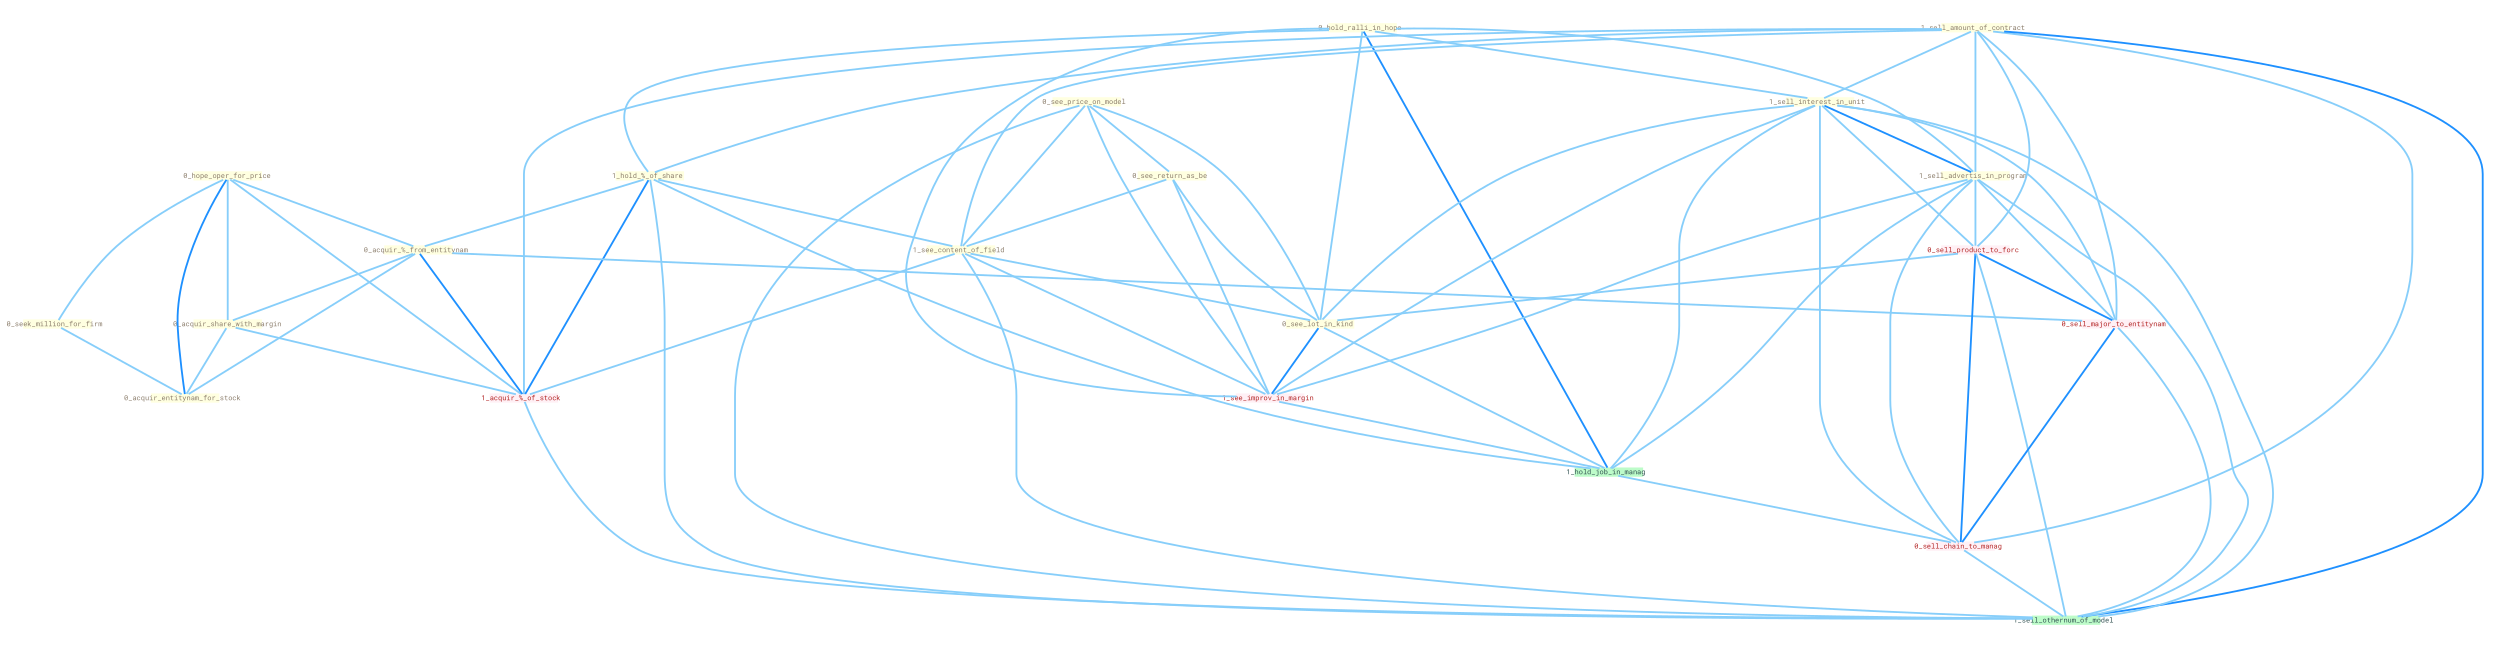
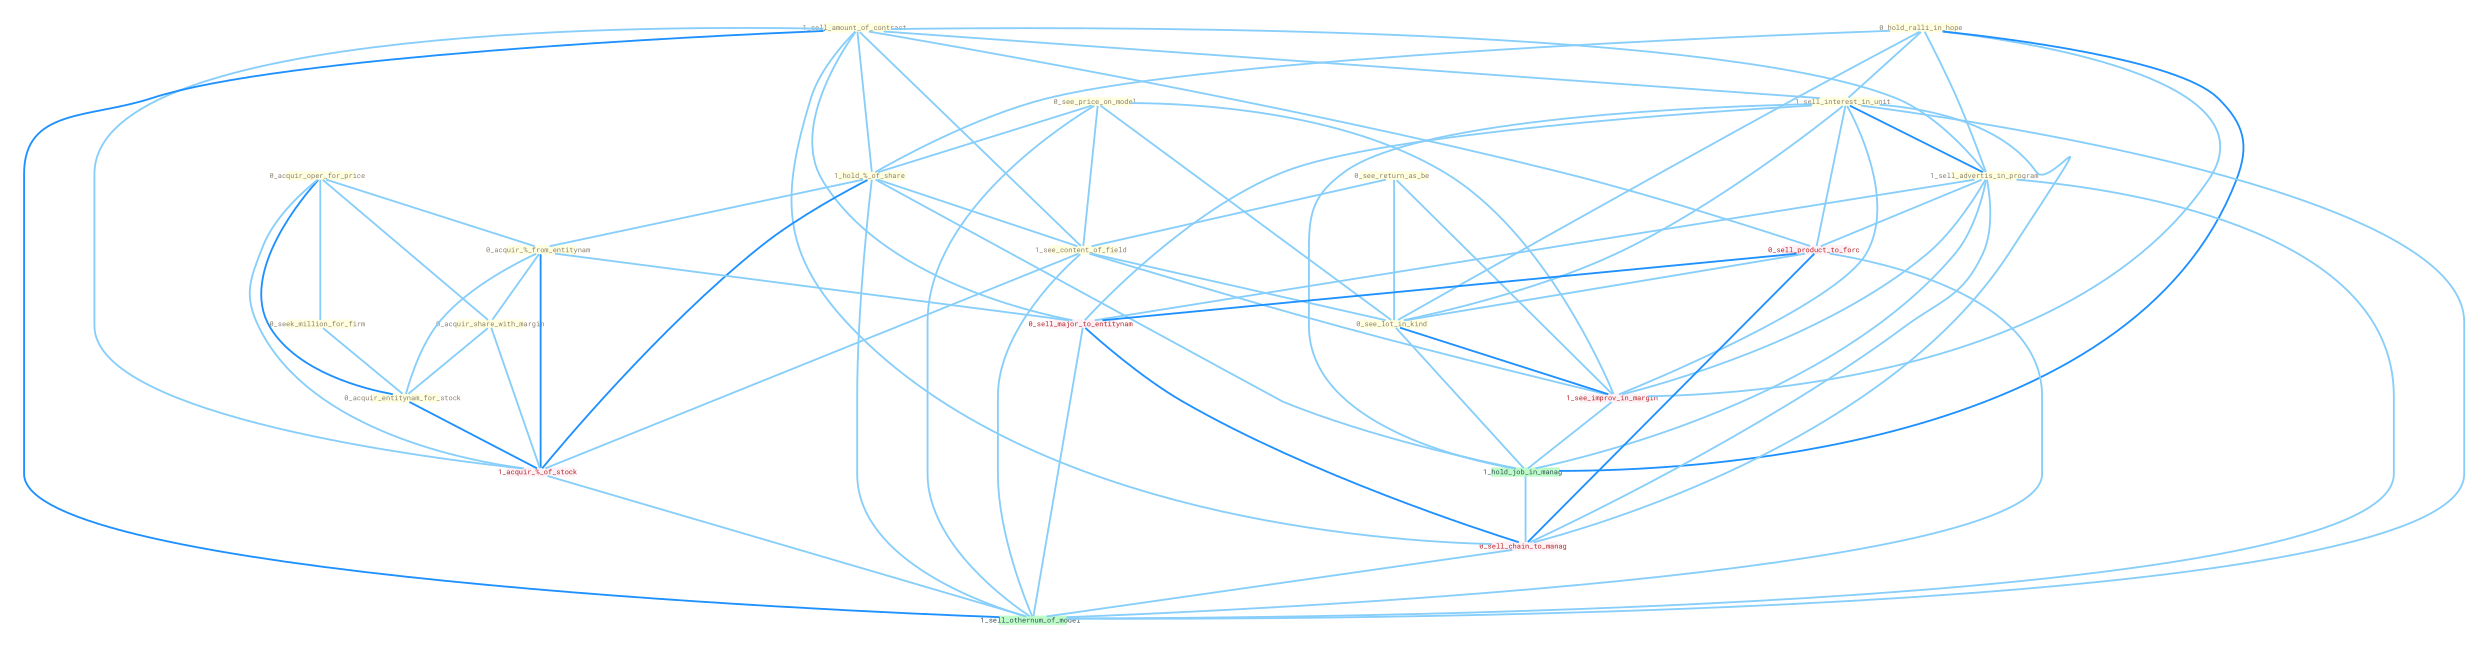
  graph {
    fontname="Roboto Mono"
    node [color="#ffffe0" fixedsize=true fontcolor="#8b7d6b" fontname="Roboto Mono" fontsize=4 shape=polygon style=filled]
    edge [color="#87cefa" fontname="Roboto Mono" w=1]
-   "0_acquir_oper_for_price " [height=.06 width=.5 label="0_hope_oper_for_price"]
+   "0_acquir_oper_for_price " [height=.06 width=.5]
    "0_hold_ralli_in_hope " [height=.06 width=.5]
    "1_sell_amount_of_contract " [height=.06 width=.5]
    "1_hold_%_of_share " [height=.06 width=.5]
    "1_sell_interest_in_unit " [height=.06 width=.5]
    "1_sell_advertis_in_program " [height=.06 width=.5]
    "0_see_price_on_model " [height=.06 width=.5]
    "0_see_return_as_be " [height=.06 width=.5]
    "0_acquir_%_from_entitynam " [height=.06 width=.5]
    "0_seek_million_for_firm " [height=.06 width=.5]
    n11 [height=.06 label="0_acquir_share_with_margin" width=.5]
    "1_see_content_of_field " [height=.06 width=.5]
    "0_acquir_entitynam_for_stock " [height=.06 width=.5]
    "0_see_lot_in_kind " [height=.06 width=.5]
    "1_see_improv_in_margin " [color="#fff0f5" fontcolor="#b22222" height=.06 width=.5]
    "1_acquir_%_of_stock " [color="#fff0f5" fontcolor="#b22222" height=.06 width=.5]
    "0_sell_product_to_forc " [color="#fff0f5" fontcolor="#b22222" height=.06 width=.5]
    "0_sell_major_to_entitynam " [color="#fff0f5" fontcolor="#b22222" height=.06 width=.5]
    "0_sell_chain_to_manag " [color="#fff0f5" fontcolor="#b22222" height=.06 width=.5]
    "1_hold_job_in_manag " [color="#BDFCC9" fontcolor="#2f4f4f" height=.06 width=.5]
    "1_sell_othernum_of_model " [color="#BDFCC9" fontcolor="#2f4f4f" height=.06 width=.5]
    subgraph sub_1 {
      "0_acquir_oper_for_price "
      "0_hold_ralli_in_hope "
      "1_sell_amount_of_contract "
      "1_hold_%_of_share "
      "1_sell_interest_in_unit "
      "1_sell_advertis_in_program "
      "0_see_price_on_model "
      "0_see_return_as_be "
      "0_acquir_%_from_entitynam "
      "0_seek_million_for_firm "
      n11
      "1_see_content_of_field "
      "0_acquir_entitynam_for_stock "
      "0_see_lot_in_kind "
    }
    subgraph sub_2 {
      "1_see_improv_in_margin "
      "1_acquir_%_of_stock "
      "0_sell_product_to_forc "
      "0_sell_major_to_entitynam "
      "0_sell_chain_to_manag "
    }
    "0_acquir_oper_for_price " -- "0_acquir_%_from_entitynam "
    "0_acquir_oper_for_price " -- "0_seek_million_for_firm "
    "0_acquir_oper_for_price " -- n11
    "0_acquir_oper_for_price " -- "0_acquir_entitynam_for_stock " [color="#1e90ff" w=2]
    "0_acquir_oper_for_price " -- "1_acquir_%_of_stock "
    "0_hold_ralli_in_hope " -- "1_hold_%_of_share "
    "0_hold_ralli_in_hope " -- "1_sell_interest_in_unit "
    "0_hold_ralli_in_hope " -- "1_sell_advertis_in_program "
    "0_hold_ralli_in_hope " -- "0_see_lot_in_kind "
    "0_hold_ralli_in_hope " -- "1_see_improv_in_margin "
    "0_hold_ralli_in_hope " -- "1_hold_job_in_manag " [color="#1e90ff" w=2]
    "1_sell_amount_of_contract " -- "1_hold_%_of_share "
    "1_sell_amount_of_contract " -- "1_sell_interest_in_unit "
    "1_sell_amount_of_contract " -- "1_sell_advertis_in_program "
    "1_sell_amount_of_contract " -- "1_see_content_of_field "
    "1_sell_amount_of_contract " -- "1_acquir_%_of_stock "
    "1_sell_amount_of_contract " -- "0_sell_product_to_forc "
    "1_sell_amount_of_contract " -- "0_sell_major_to_entitynam "
    "1_sell_amount_of_contract " -- "0_sell_chain_to_manag "
    "1_sell_amount_of_contract " -- "1_sell_othernum_of_model " [color="#1e90ff" w=2]
    "1_hold_%_of_share " -- "0_acquir_%_from_entitynam "
    "1_hold_%_of_share " -- "1_see_content_of_field "
    "1_hold_%_of_share " -- "1_acquir_%_of_stock " [color="#1e90ff" w=2]
    "1_hold_%_of_share " -- "1_hold_job_in_manag "
    "1_hold_%_of_share " -- "1_sell_othernum_of_model "
    "1_sell_interest_in_unit " -- "1_sell_advertis_in_program " [color="#1e90ff" w=2]
    "1_sell_interest_in_unit " -- "0_see_lot_in_kind "
    "1_sell_interest_in_unit " -- "1_see_improv_in_margin "
    "1_sell_interest_in_unit " -- "0_sell_product_to_forc "
    "1_sell_interest_in_unit " -- "0_sell_major_to_entitynam "
    "1_sell_interest_in_unit " -- "0_sell_chain_to_manag "
    "1_sell_interest_in_unit " -- "1_hold_job_in_manag "
    "1_sell_interest_in_unit " -- "1_sell_othernum_of_model "
    "1_sell_advertis_in_program " -- "1_see_improv_in_margin "
    "1_sell_advertis_in_program " -- "0_sell_product_to_forc "
    "1_sell_advertis_in_program " -- "0_sell_major_to_entitynam "
    "1_sell_advertis_in_program " -- "0_sell_chain_to_manag "
    "1_sell_advertis_in_program " -- "1_hold_job_in_manag "
    "1_sell_advertis_in_program " -- "1_sell_othernum_of_model "
-   "0_see_price_on_model " -- "0_see_return_as_be "
+   "0_see_price_on_model " -- "1_hold_%_of_share "
    "0_see_price_on_model " -- "1_see_content_of_field "
    "0_see_price_on_model " -- "0_see_lot_in_kind "
    "0_see_price_on_model " -- "1_see_improv_in_margin "
    "0_see_price_on_model " -- "1_sell_othernum_of_model "
    "0_see_return_as_be " -- "1_see_content_of_field "
    "0_see_return_as_be " -- "0_see_lot_in_kind "
    "0_see_return_as_be " -- "1_see_improv_in_margin "
    "0_acquir_%_from_entitynam " -- n11
    "0_acquir_%_from_entitynam " -- "0_acquir_entitynam_for_stock "
    "0_acquir_%_from_entitynam " -- "1_acquir_%_of_stock " [color="#1e90ff" w=2]
    "0_acquir_%_from_entitynam " -- "0_sell_major_to_entitynam "
    "0_seek_million_for_firm " -- "0_acquir_entitynam_for_stock "
    n11 -- "0_acquir_entitynam_for_stock "
    n11 -- "1_acquir_%_of_stock "
    "1_see_content_of_field " -- "0_see_lot_in_kind "
    "1_see_content_of_field " -- "1_see_improv_in_margin "
    "1_see_content_of_field " -- "1_acquir_%_of_stock "
    "1_see_content_of_field " -- "1_sell_othernum_of_model "
+   "0_acquir_entitynam_for_stock " -- "1_acquir_%_of_stock " [color="#1e90ff" w=2]
    "0_see_lot_in_kind " -- "1_see_improv_in_margin " [color="#1e90ff" w=2]
    "0_see_lot_in_kind " -- "1_hold_job_in_manag "
    "1_see_improv_in_margin " -- "1_hold_job_in_manag "
    "1_acquir_%_of_stock " -- "1_sell_othernum_of_model "
    "0_sell_product_to_forc " -- "0_see_lot_in_kind "
    "0_sell_product_to_forc " -- "0_sell_major_to_entitynam " [color="#1e90ff" w=2]
    "0_sell_product_to_forc " -- "0_sell_chain_to_manag " [color="#1e90ff" w=2]
    "0_sell_product_to_forc " -- "1_sell_othernum_of_model "
    "0_sell_major_to_entitynam " -- "0_sell_chain_to_manag " [color="#1e90ff" w=2]
    "0_sell_major_to_entitynam " -- "1_sell_othernum_of_model "
    "0_sell_chain_to_manag " -- "1_sell_othernum_of_model "
    "1_hold_job_in_manag " -- "0_sell_chain_to_manag "
  }
